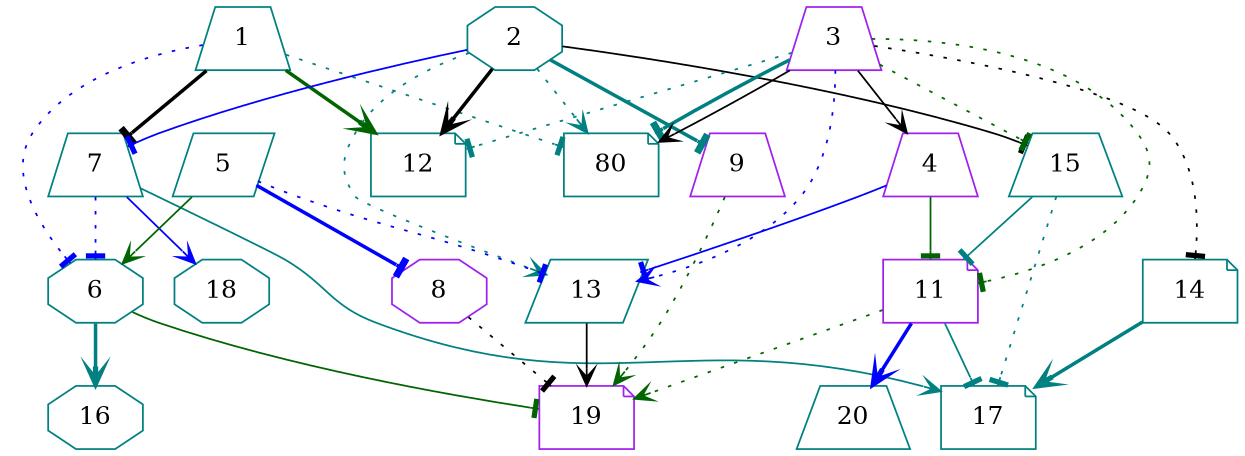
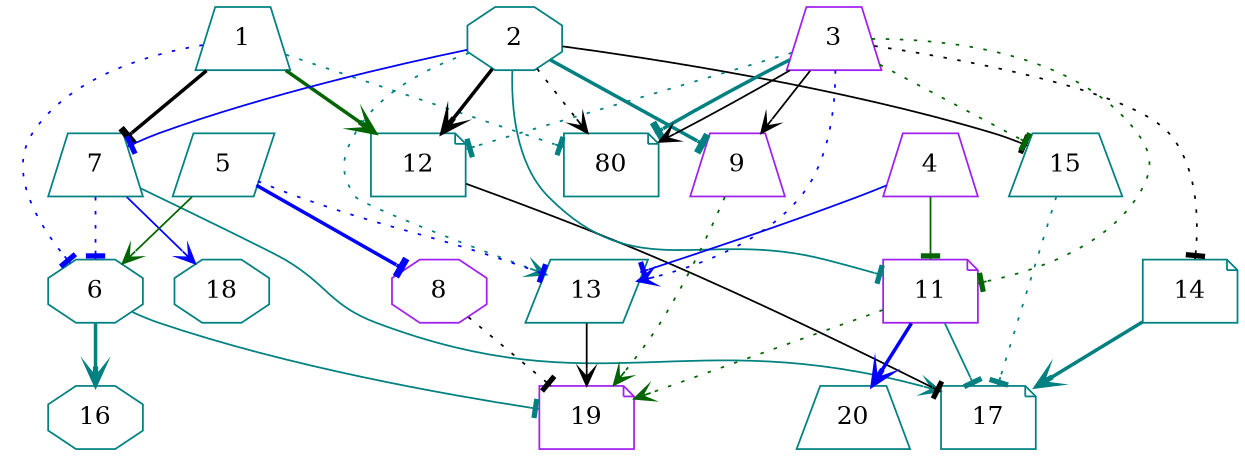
  digraph {
    node [alpha=0.11 color=teal shape=trapezium]
    edge [arrowhead=tee color=teal style=dotted]
    1 [alpha=0.08 expect_size=7910400]
    6 [alpha=0.13 expect_size=32176128 shape=octagon]
    7 [alpha=0.04 expect_size=38341632]
    n4 [alpha=0.03 expect_size=46903296 label=80 shape=note]
    12 [alpha=0.09 expect_size=14117888 shape=note]
    16 [alpha=0.14 expect_size=20615168 shape=octagon]
    19 [alpha=0.17 color=purple expect_size=38174720 shape=note]
    17 [alpha=0.12 expect_size=50587648 shape=note]
    18 [alpha=0.20 expect_size=12338176 shape=octagon]
    2 [expect_size=14894080 shape=octagon]
    9 [alpha=0.12 color=purple expect_size=44468224]
    11 [alpha=0.13 color=purple expect_size=42515456 shape=note]
    13 [expect_size=41062400 shape=parallelogram]
    15 [expect_size=43294720]
    20 [alpha=0.15 expect_size=19383296]
    3 [alpha=0.05 color=purple expect_size=10276864]
    14 [alpha=0.06 expect_size=52002816 shape=note]
    4 [alpha=0.16 color=purple expect_size=42074112]
    5 [alpha=0.10 expect_size=21090304 shape=parallelogram]
    8 [color=purple expect_size=15950848 shape=octagon]
    1 -> 6 [color=blue]
    1 -> 7 [color=black style=bold]
    1 -> n4
    1 -> 12 [arrowhead=vee color=darkgreen style=bold]
    6 -> 16 [arrowhead=vee style=bold]
-   6 -> 19 [color=darkgreen style=solid]
+   6 -> 19 [style=solid]
    7 -> 6 [color=blue]
    7 -> 17 [arrowhead=vee style=solid]
    7 -> 18 [arrowhead=vee color=blue style=solid]
+   12 -> 17 [color=black style=solid]
    2 -> 7 [color=blue style=solid]
-   2 -> n4 [arrowhead=vee]
+   2 -> n4 [arrowhead=vee color=black]
    2 -> 12 [arrowhead=vee color=black style=bold]
    2 -> 9 [style=bold]
-   15 -> 11 [style=solid]
+   2 -> 11 [style=solid]
    2 -> 13 [arrowhead=vee]
    2 -> 15 [color=black style=solid]
    9 -> 19 [arrowhead=vee color=darkgreen]
    11 -> 19 [arrowhead=vee color=darkgreen]
    11 -> 17 [style=solid]
    11 -> 20 [arrowhead=vee color=blue style=bold]
    13 -> 19 [arrowhead=vee color=black style=solid]
    15 -> 17
    3 -> n4 [style=bold]
    3 -> n4 [arrowhead=vee color=black style=solid]
    3 -> 12
-   3 -> 4 [arrowhead=vee color=black style=solid]
+   3 -> 9 [arrowhead=vee color=black style=solid]
    3 -> 11 [color=darkgreen]
    3 -> 13 [arrowhead=vee color=blue]
    3 -> 15 [color=darkgreen]
    3 -> 14 [color=black]
    14 -> 17 [arrowhead=vee style=bold]
    4 -> 11 [color=darkgreen style=solid]
    4 -> 13 [color=blue style=solid]
    5 -> 6 [arrowhead=vee color=darkgreen style=solid]
    5 -> 13 [color=blue]
    5 -> 8 [color=blue style=bold]
    8 -> 19 [color=black]
  }
